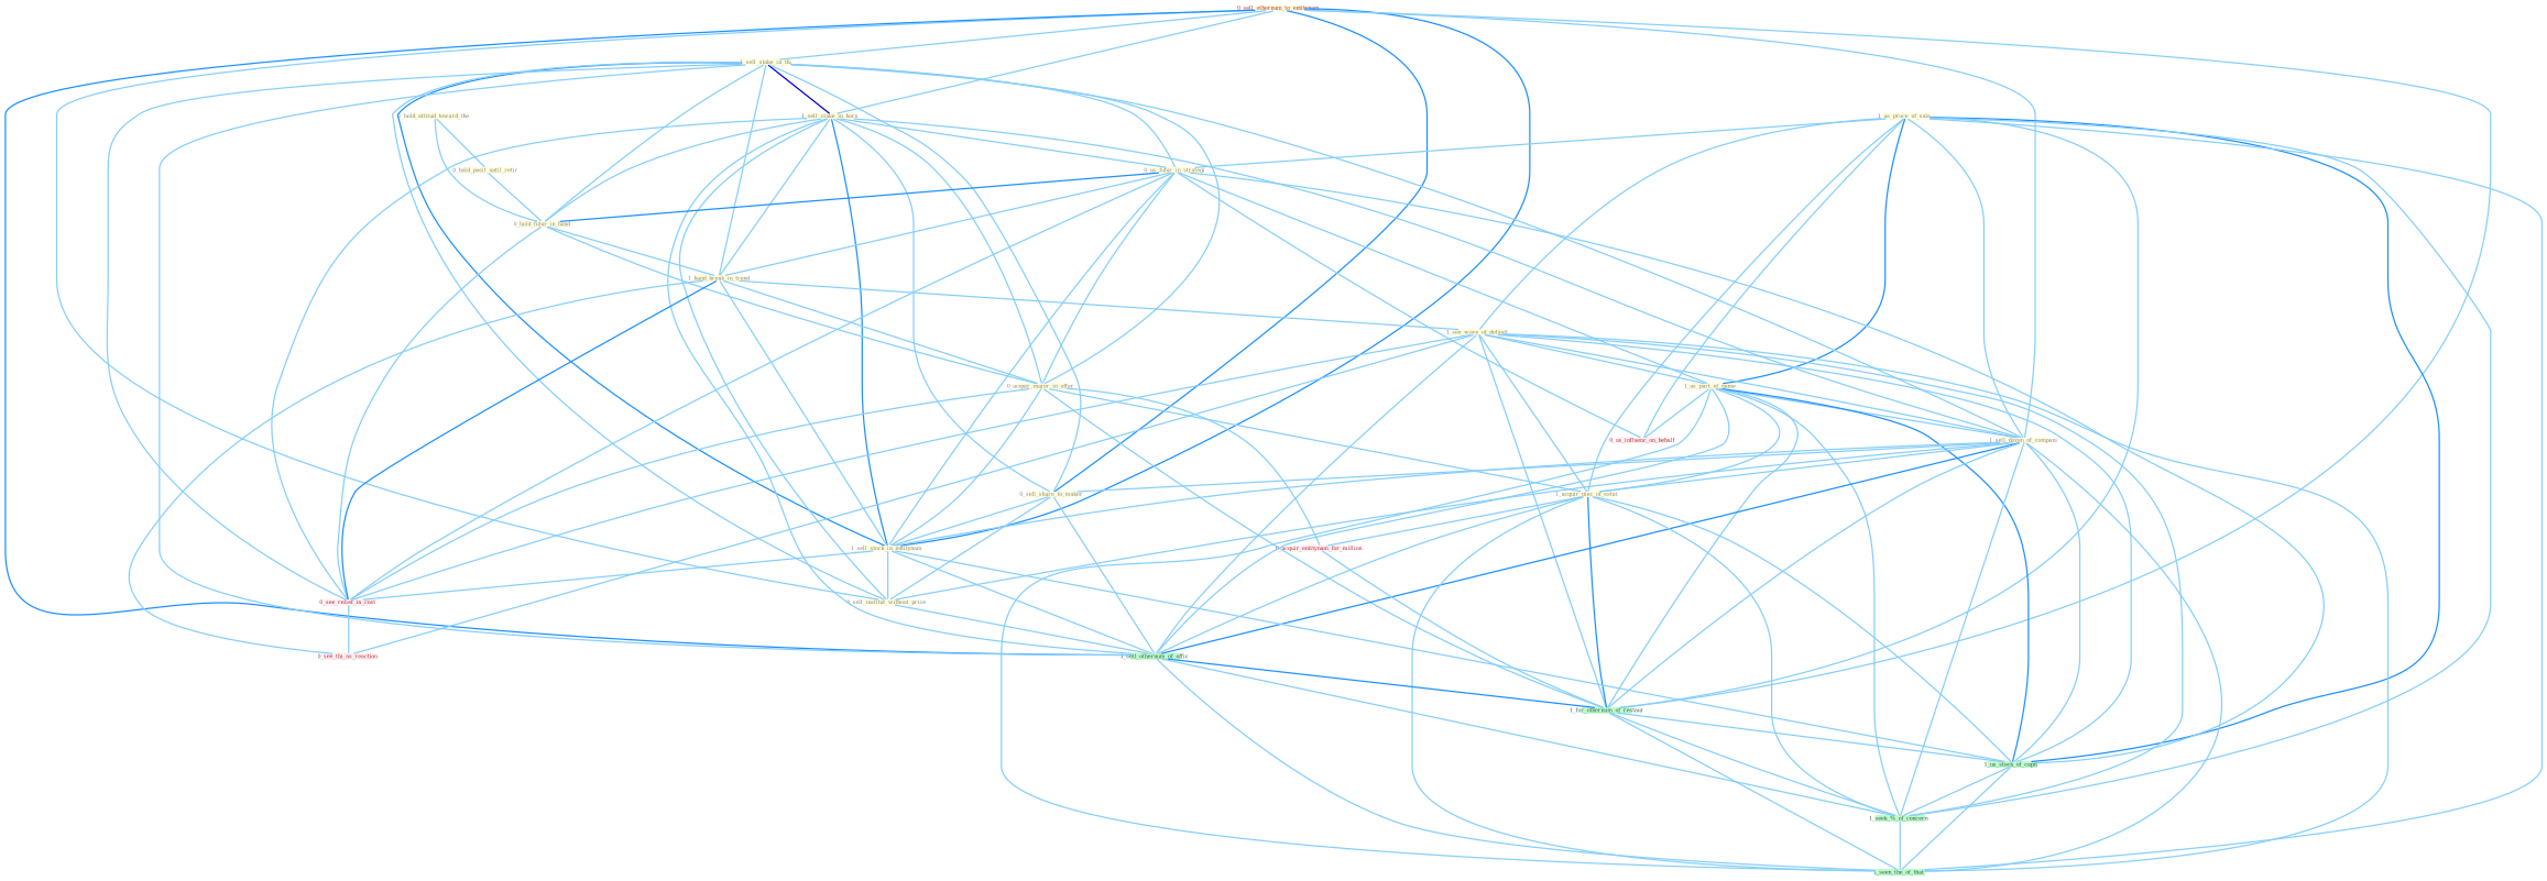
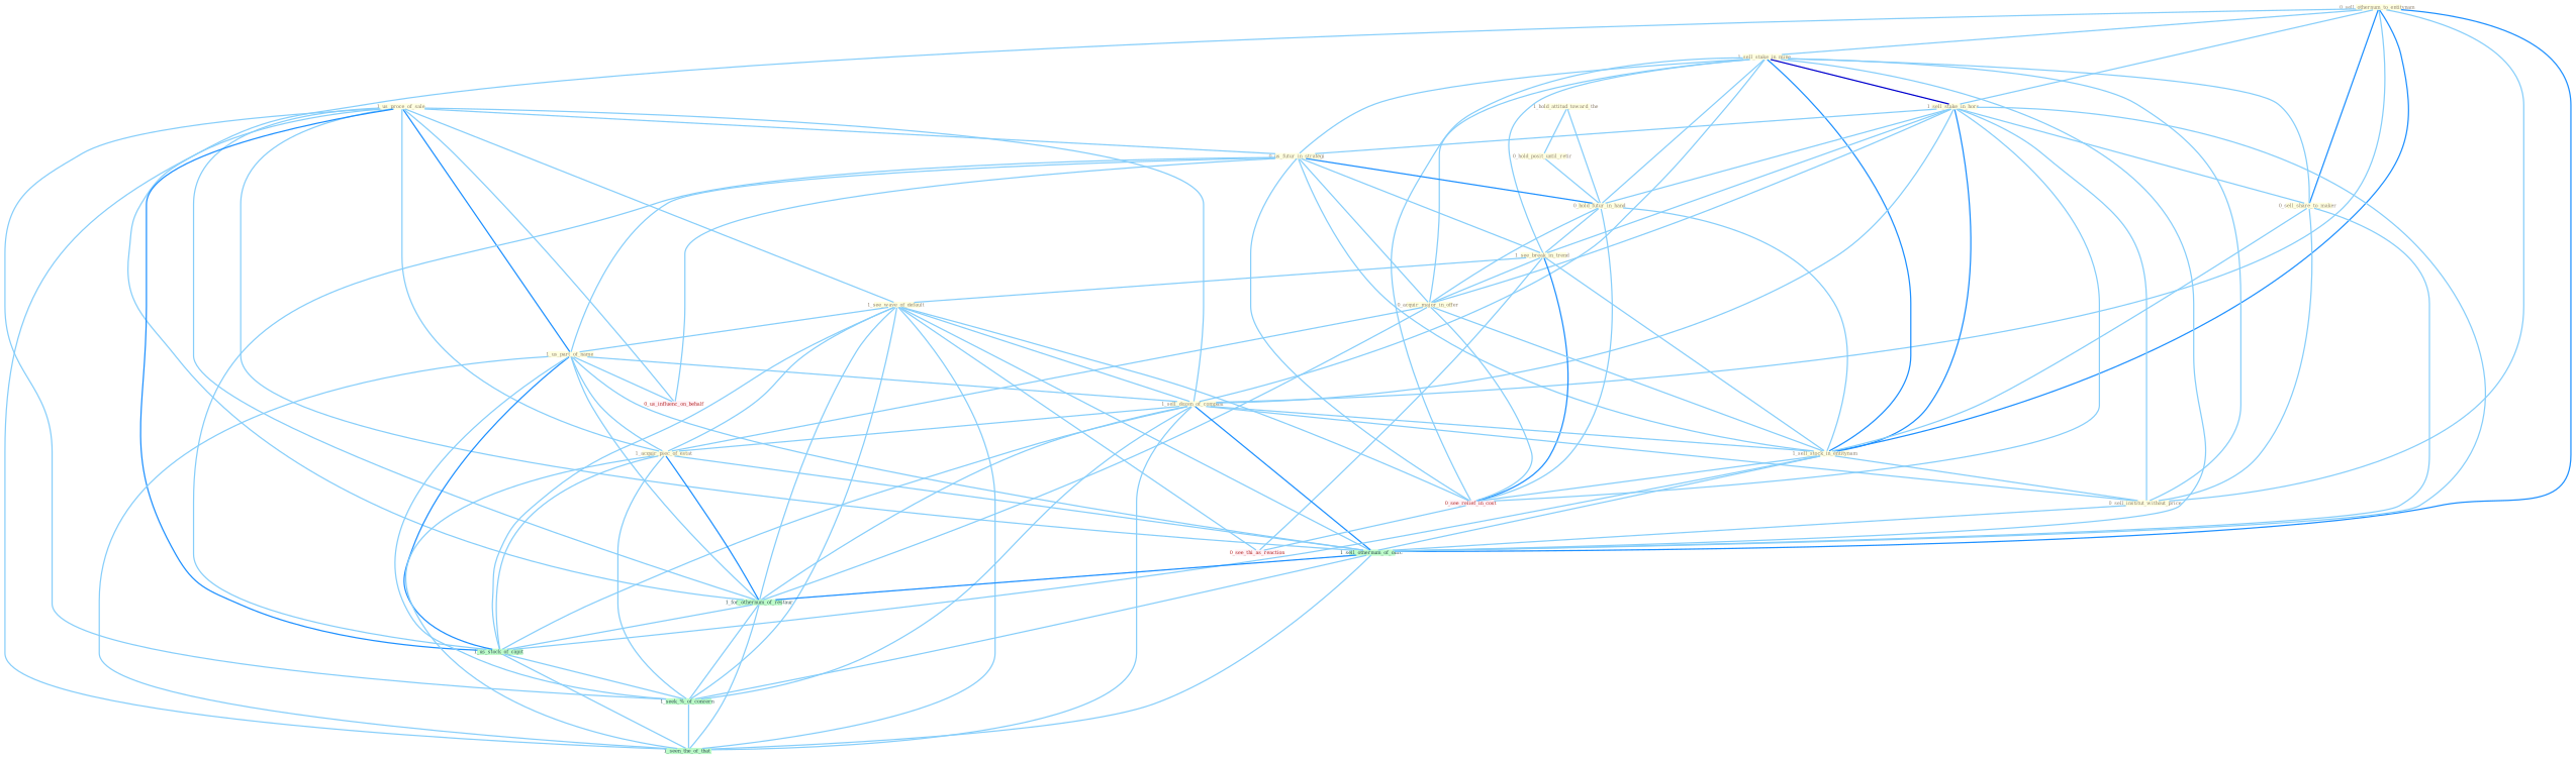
  graph {
    node [color="#ffffe0" fixedsize=true fontcolor="#8b7d6b" fontsize=4 shape=polygon style=filled]
    edge [color="#87cefa" w=1]
-   "0_sell_othernum_to_entitynam " [fontcolor="#b22222" height=.06 width=.5]
+   "0_sell_othernum_to_entitynam " [height=.06 width=.5]
    "1_us_proce_of_sale " [height=.06 width=.5]
    "1_hold_attitud_toward_the " [height=.06 width=.5]
-   "1_sell_stake_in_mine " [height=.06 width=.5 label="1_sell_stake_in_thi"]
+   "1_sell_stake_in_mine " [height=.06 width=.5]
    "1_sell_stake_in_hors " [height=.06 width=.5]
    "0_hold_posit_until_retir " [height=.06 width=.5]
    "0_us_futur_in_strategi " [height=.06 width=.5]
    "0_hold_futur_in_hand " [height=.06 width=.5]
-   "1_see_break_in_trend " [height=.06 width=.5 label="1_hand_break_in_trend"]
+   "1_see_break_in_trend " [height=.06 width=.5]
    "0_acquir_major_in_offer " [height=.06 width=.5]
    "1_see_wave_of_default " [height=.06 width=.5]
    "1_us_part_of_name " [height=.06 width=.5]
    "1_sell_dozen_of_compani " [height=.06 width=.5]
    "0_sell_share_to_maker " [height=.06 width=.5]
    "1_acquir_piec_of_estat " [height=.06 width=.5]
    "1_sell_stock_in_entitynam " [height=.06 width=.5]
    "0_sell_institut_without_price " [height=.06 width=.5]
-   "0_acquir_entitynam_for_million " [color="#fff0f5" fontcolor="#b22222" height=.06 width=.5]
    "0_us_influenc_on_behalf " [color="#fff0f5" fontcolor="#b22222" height=.06 width=.5]
    "0_see_relief_in_cost " [color="#fff0f5" fontcolor="#b22222" height=.06 width=.5]
    "0_see_thi_as_reaction " [color="#fff0f5" fontcolor="#b22222" height=.06 width=.5]
    "1_sell_othernum_of_offic " [color="#BDFCC9" fontcolor="#2f4f4f" height=.06 width=.5]
    n23 [color="#BDFCC9" fontcolor="#2f4f4f" height=.06 label="1_for_othernum_of_restaur" width=.5]
    "1_us_stock_of_capit " [color="#BDFCC9" fontcolor="#2f4f4f" height=.06 width=.5]
    "1_seek_%_of_concern " [color="#BDFCC9" fontcolor="#2f4f4f" height=.06 width=.5]
    "1_seen_the_of_that " [color="#BDFCC9" fontcolor="#2f4f4f" height=.06 width=.5]
    subgraph sub_1 {
      "0_sell_othernum_to_entitynam "
      "1_us_proce_of_sale "
      "1_hold_attitud_toward_the "
      "1_sell_stake_in_mine "
      "1_sell_stake_in_hors "
      "0_hold_posit_until_retir "
      "0_us_futur_in_strategi "
      "0_hold_futur_in_hand "
      "1_see_break_in_trend "
      "0_acquir_major_in_offer "
      "1_see_wave_of_default "
      "1_us_part_of_name "
      "1_sell_dozen_of_compani "
      "0_sell_share_to_maker "
      "1_acquir_piec_of_estat "
      "1_sell_stock_in_entitynam "
      "0_sell_institut_without_price "
    }
    subgraph sub_2 {
-     "0_acquir_entitynam_for_million "
      "0_us_influenc_on_behalf "
      "0_see_relief_in_cost "
      "0_see_thi_as_reaction "
    }
    "0_sell_othernum_to_entitynam " -- "1_sell_stake_in_mine "
    "0_sell_othernum_to_entitynam " -- "1_sell_stake_in_hors "
    "0_sell_othernum_to_entitynam " -- "1_sell_dozen_of_compani "
    "0_sell_othernum_to_entitynam " -- "0_sell_share_to_maker " [color="#1e90ff" w=2]
    "0_sell_othernum_to_entitynam " -- "1_sell_stock_in_entitynam " [color="#1e90ff" w=2]
    "0_sell_othernum_to_entitynam " -- "0_sell_institut_without_price "
    "0_sell_othernum_to_entitynam " -- "1_sell_othernum_of_offic " [color="#1e90ff" w=2]
    "0_sell_othernum_to_entitynam " -- n23
    "1_us_proce_of_sale " -- "0_us_futur_in_strategi "
    "1_us_proce_of_sale " -- "1_see_wave_of_default "
    "1_us_proce_of_sale " -- "1_us_part_of_name " [color="#1e90ff" w=2]
    "1_us_proce_of_sale " -- "1_sell_dozen_of_compani "
    "1_us_proce_of_sale " -- "1_acquir_piec_of_estat "
    "1_us_proce_of_sale " -- "0_us_influenc_on_behalf "
+   "1_us_proce_of_sale " -- "1_sell_othernum_of_offic "
    "1_us_proce_of_sale " -- n23
    "1_us_proce_of_sale " -- "1_us_stock_of_capit " [color="#1e90ff" w=2]
    "1_us_proce_of_sale " -- "1_seek_%_of_concern "
    "1_us_proce_of_sale " -- "1_seen_the_of_that "
    "1_hold_attitud_toward_the " -- "0_hold_posit_until_retir "
    "1_hold_attitud_toward_the " -- "0_hold_futur_in_hand "
    "1_sell_stake_in_mine " -- "1_sell_stake_in_hors " [color="#0000cd" w=3]
    "1_sell_stake_in_mine " -- "0_us_futur_in_strategi "
    "1_sell_stake_in_mine " -- "0_hold_futur_in_hand "
    "1_sell_stake_in_mine " -- "1_see_break_in_trend "
    "1_sell_stake_in_mine " -- "0_acquir_major_in_offer "
    "1_sell_stake_in_mine " -- "1_sell_dozen_of_compani "
    "1_sell_stake_in_mine " -- "0_sell_share_to_maker "
    "1_sell_stake_in_mine " -- "1_sell_stock_in_entitynam " [color="#1e90ff" w=2]
    "1_sell_stake_in_mine " -- "0_sell_institut_without_price "
    "1_sell_stake_in_mine " -- "0_see_relief_in_cost "
    "1_sell_stake_in_mine " -- "1_sell_othernum_of_offic "
    "1_sell_stake_in_hors " -- "0_us_futur_in_strategi "
    "1_sell_stake_in_hors " -- "0_hold_futur_in_hand "
    "1_sell_stake_in_hors " -- "1_see_break_in_trend "
    "1_sell_stake_in_hors " -- "0_acquir_major_in_offer "
    "1_sell_stake_in_hors " -- "1_sell_dozen_of_compani "
    "1_sell_stake_in_hors " -- "0_sell_share_to_maker "
    "1_sell_stake_in_hors " -- "1_sell_stock_in_entitynam " [color="#1e90ff" w=2]
    "1_sell_stake_in_hors " -- "0_sell_institut_without_price "
    "1_sell_stake_in_hors " -- "0_see_relief_in_cost "
    "1_sell_stake_in_hors " -- "1_sell_othernum_of_offic "
    "0_hold_posit_until_retir " -- "0_hold_futur_in_hand "
    "0_us_futur_in_strategi " -- "0_hold_futur_in_hand " [color="#1e90ff" w=2]
    "0_us_futur_in_strategi " -- "1_see_break_in_trend "
    "0_us_futur_in_strategi " -- "0_acquir_major_in_offer "
    "0_us_futur_in_strategi " -- "1_us_part_of_name "
    "0_us_futur_in_strategi " -- "1_sell_stock_in_entitynam "
    "0_us_futur_in_strategi " -- "0_us_influenc_on_behalf "
    "0_us_futur_in_strategi " -- "0_see_relief_in_cost "
    "0_us_futur_in_strategi " -- "1_us_stock_of_capit "
    "0_hold_futur_in_hand " -- "1_see_break_in_trend "
    "0_hold_futur_in_hand " -- "0_acquir_major_in_offer "
+   "0_hold_futur_in_hand " -- "1_sell_stock_in_entitynam "
    "0_hold_futur_in_hand " -- "0_see_relief_in_cost "
    "1_see_break_in_trend " -- "0_acquir_major_in_offer "
    "1_see_break_in_trend " -- "1_see_wave_of_default "
    "1_see_break_in_trend " -- "1_sell_stock_in_entitynam "
    "1_see_break_in_trend " -- "0_see_relief_in_cost " [color="#1e90ff" w=2]
    "1_see_break_in_trend " -- "0_see_thi_as_reaction "
    "0_acquir_major_in_offer " -- "1_acquir_piec_of_estat "
    "0_acquir_major_in_offer " -- "1_sell_stock_in_entitynam "
-   "0_acquir_major_in_offer " -- "0_acquir_entitynam_for_million "
    "0_acquir_major_in_offer " -- "0_see_relief_in_cost "
    "0_acquir_major_in_offer " -- n23
    "1_see_wave_of_default " -- "1_us_part_of_name "
    "1_see_wave_of_default " -- "1_sell_dozen_of_compani "
    "1_see_wave_of_default " -- "1_acquir_piec_of_estat "
    "1_see_wave_of_default " -- "0_see_relief_in_cost "
    "1_see_wave_of_default " -- "0_see_thi_as_reaction "
    "1_see_wave_of_default " -- "1_sell_othernum_of_offic "
    "1_see_wave_of_default " -- n23
    "1_see_wave_of_default " -- "1_us_stock_of_capit "
    "1_see_wave_of_default " -- "1_seek_%_of_concern "
    "1_see_wave_of_default " -- "1_seen_the_of_that "
    "1_us_part_of_name " -- "1_sell_dozen_of_compani "
    "1_us_part_of_name " -- "1_acquir_piec_of_estat "
    "1_us_part_of_name " -- "0_us_influenc_on_behalf "
    "1_us_part_of_name " -- "1_sell_othernum_of_offic "
    "1_us_part_of_name " -- n23
    "1_us_part_of_name " -- "1_us_stock_of_capit " [color="#1e90ff" w=2]
    "1_us_part_of_name " -- "1_seek_%_of_concern "
    "1_us_part_of_name " -- "1_seen_the_of_that "
-   "1_sell_dozen_of_compani " -- "0_sell_share_to_maker "
    "1_sell_dozen_of_compani " -- "1_acquir_piec_of_estat "
    "1_sell_dozen_of_compani " -- "1_sell_stock_in_entitynam "
    "1_sell_dozen_of_compani " -- "0_sell_institut_without_price "
    "1_sell_dozen_of_compani " -- "1_sell_othernum_of_offic " [color="#1e90ff" w=2]
    "1_sell_dozen_of_compani " -- n23
    "1_sell_dozen_of_compani " -- "1_us_stock_of_capit "
    "1_sell_dozen_of_compani " -- "1_seek_%_of_concern "
    "1_sell_dozen_of_compani " -- "1_seen_the_of_that "
    "0_sell_share_to_maker " -- "1_sell_stock_in_entitynam "
    "0_sell_share_to_maker " -- "0_sell_institut_without_price "
    "0_sell_share_to_maker " -- "1_sell_othernum_of_offic "
-   "1_acquir_piec_of_estat " -- "0_acquir_entitynam_for_million "
    "1_acquir_piec_of_estat " -- "1_sell_othernum_of_offic "
    "1_acquir_piec_of_estat " -- n23 [color="#1e90ff" w=2]
    "1_acquir_piec_of_estat " -- "1_us_stock_of_capit "
    "1_acquir_piec_of_estat " -- "1_seek_%_of_concern "
    "1_acquir_piec_of_estat " -- "1_seen_the_of_that "
    "1_sell_stock_in_entitynam " -- "0_sell_institut_without_price "
    "1_sell_stock_in_entitynam " -- "0_see_relief_in_cost "
    "1_sell_stock_in_entitynam " -- "1_sell_othernum_of_offic "
    "1_sell_stock_in_entitynam " -- "1_us_stock_of_capit "
    "0_sell_institut_without_price " -- "1_sell_othernum_of_offic "
-   "0_acquir_entitynam_for_million " -- n23
    "0_see_relief_in_cost " -- "0_see_thi_as_reaction "
    "1_sell_othernum_of_offic " -- n23 [color="#1e90ff" w=2]
    "1_sell_othernum_of_offic " -- "1_seek_%_of_concern "
    "1_sell_othernum_of_offic " -- "1_seen_the_of_that "
    n23 -- "1_us_stock_of_capit "
    n23 -- "1_seek_%_of_concern "
    n23 -- "1_seen_the_of_that "
    "1_us_stock_of_capit " -- "1_seek_%_of_concern "
    "1_us_stock_of_capit " -- "1_seen_the_of_that "
    "1_seek_%_of_concern " -- "1_seen_the_of_that "
  }
